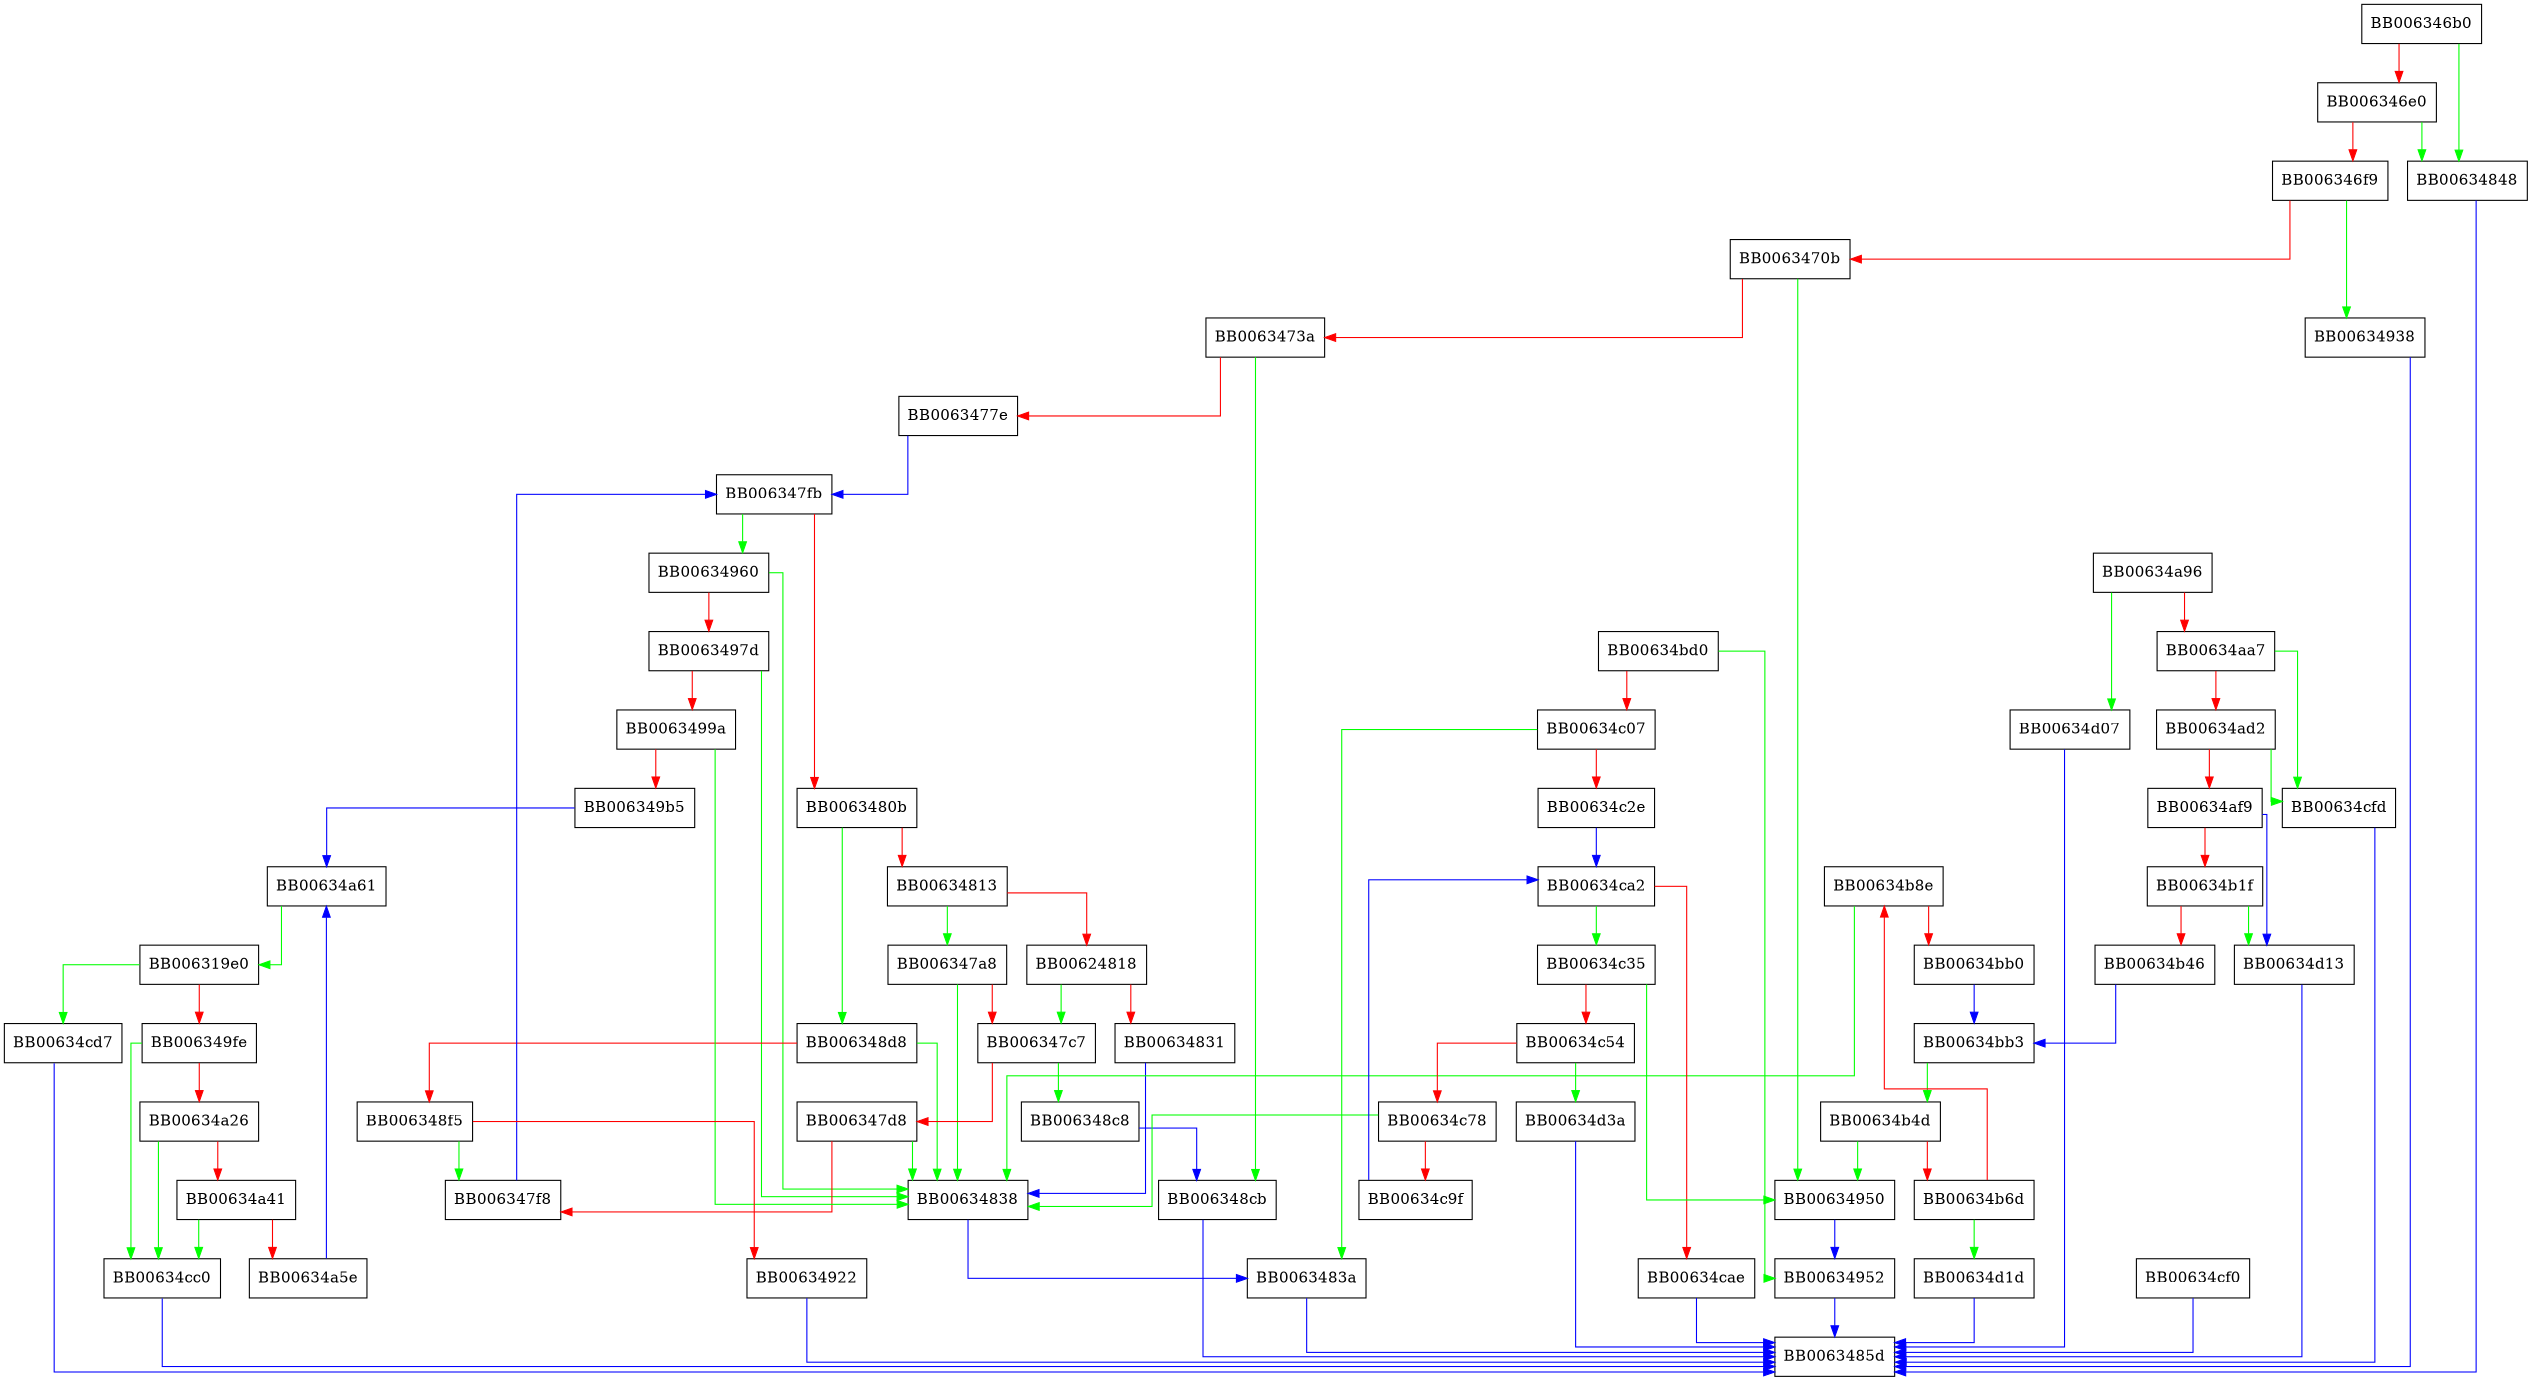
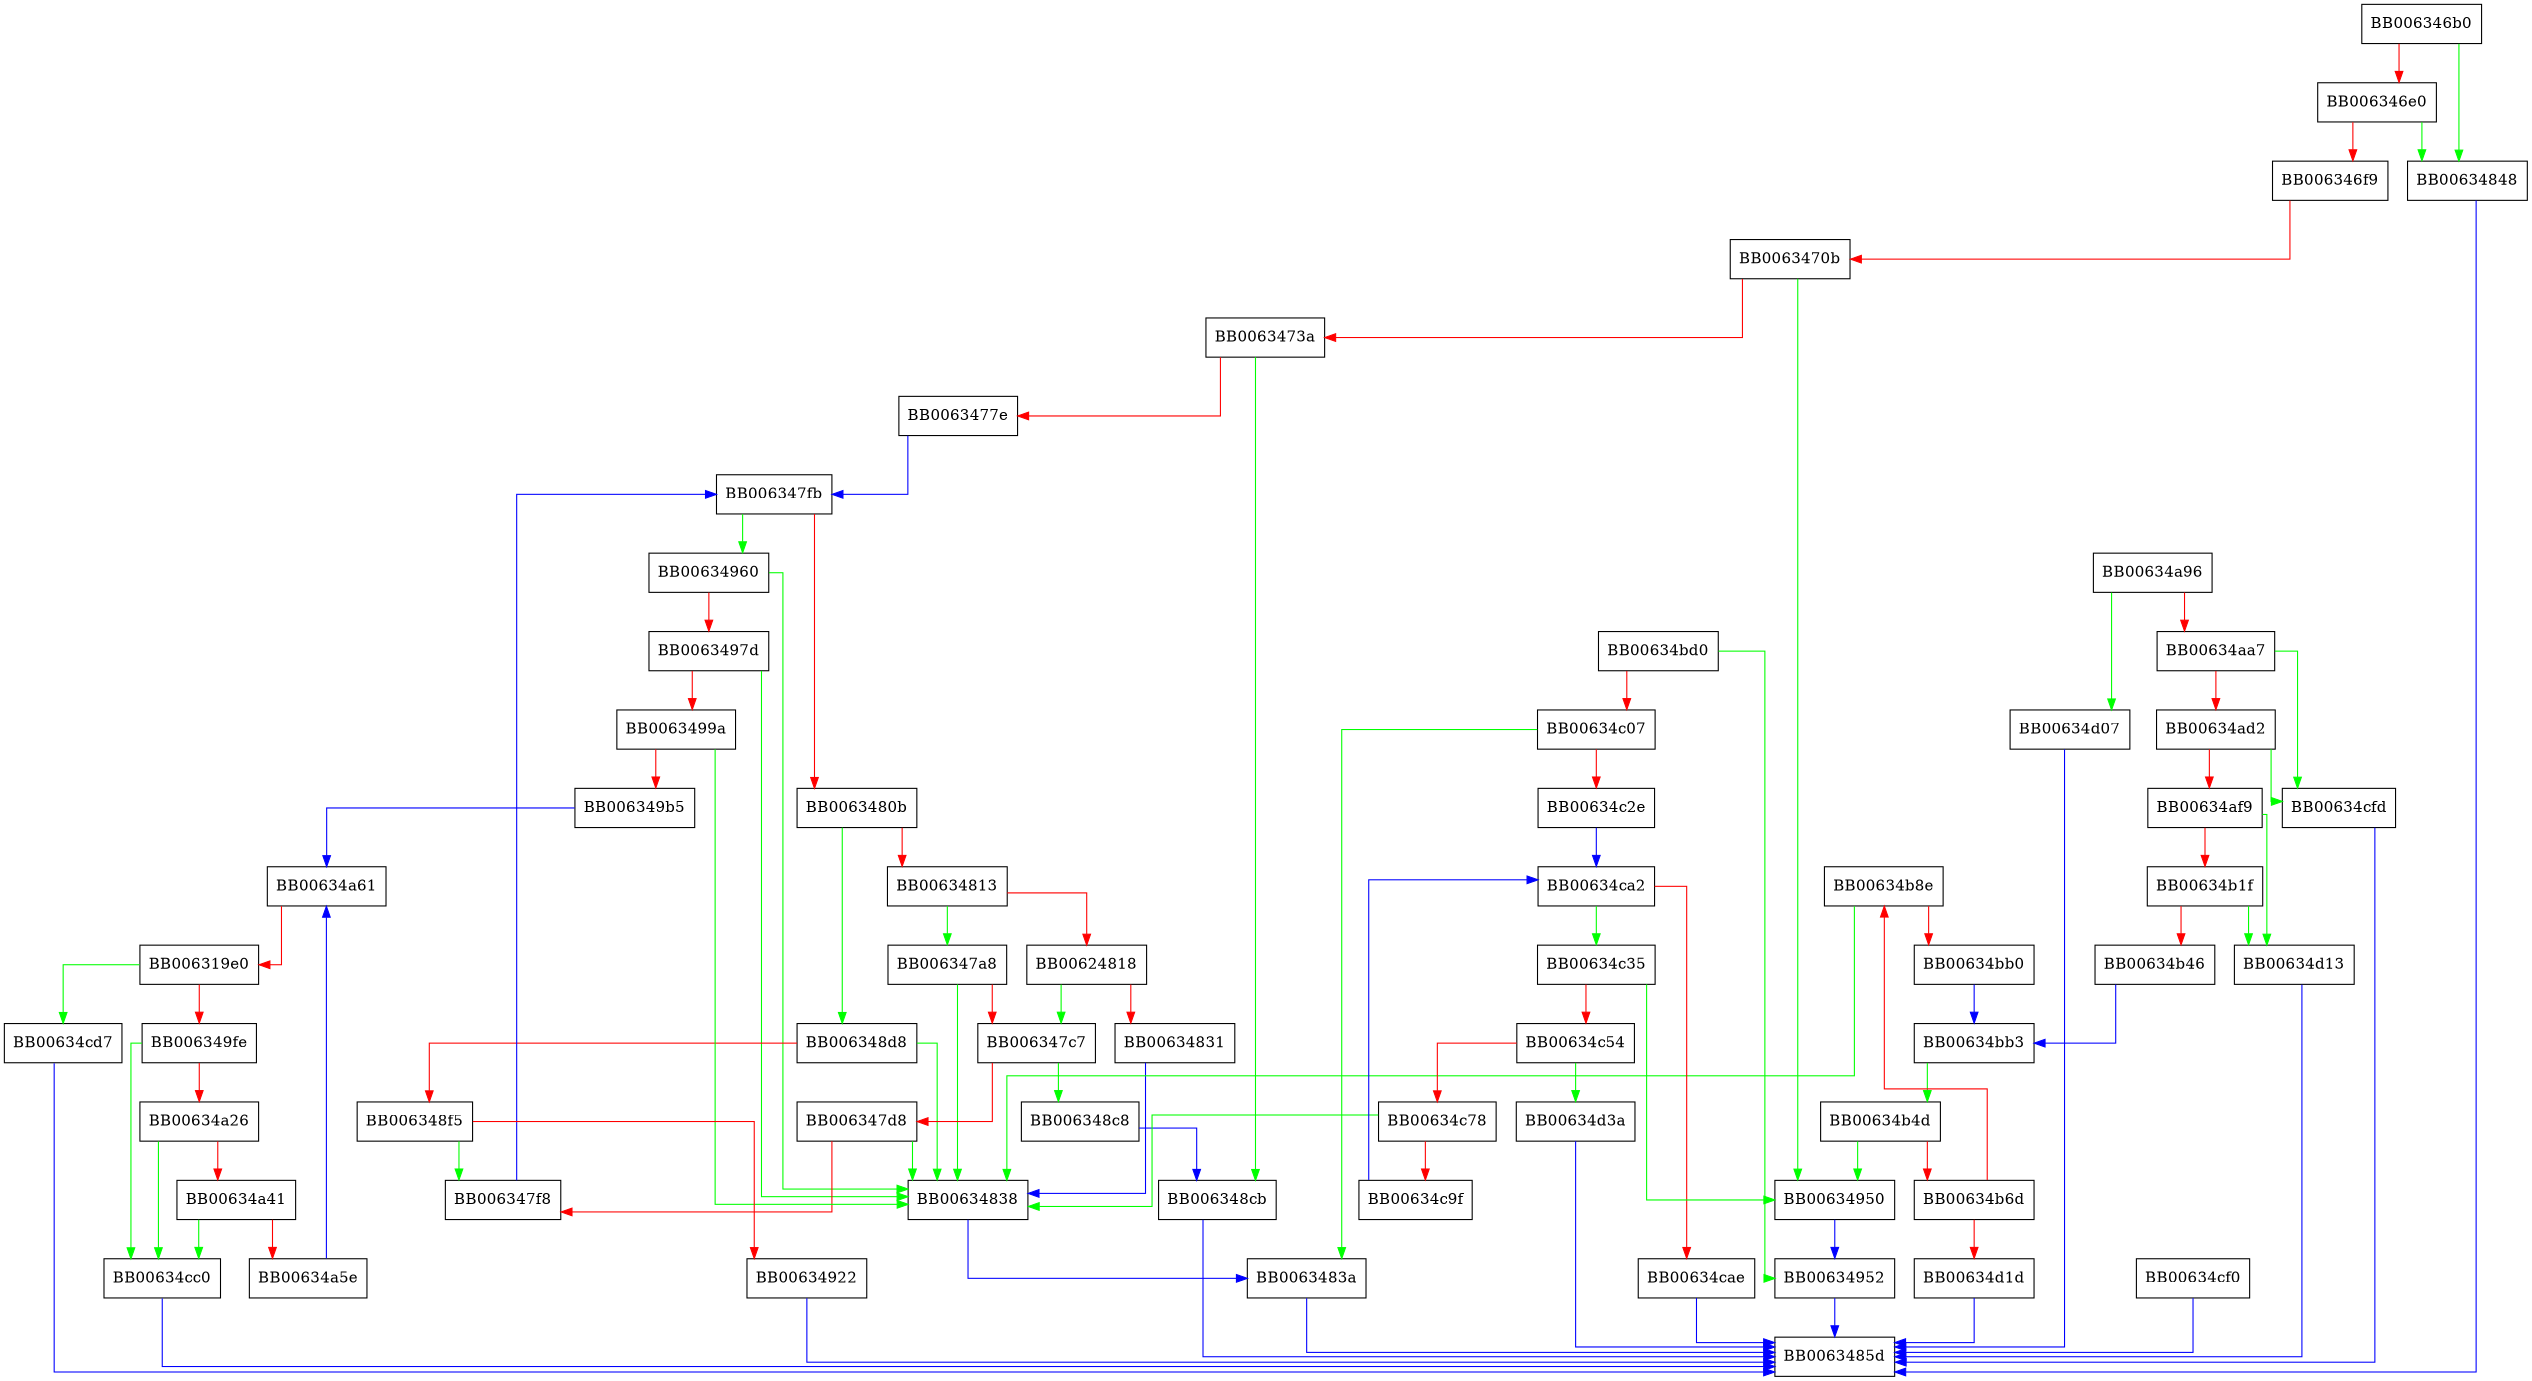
  digraph {
    splines=ortho
    node [shape=box]
    edge [color=green]
    BB006346b0
    BB00634848
    BB006346e0
    BB0063485d
    BB006346f9
-   BB00634938
    BB0063470b
    BB00634950
    BB0063473a
    BB00634952
    BB006348cb
    BB0063477e
    BB006347fb
    BB00634960
    BB0063480b
    BB00634838
    BB0063497d
    BB006348d8
    BB00634813
    BB006347a8
    BB006347c7
    BB0063483a
    BB006348c8
    BB006347d8
    BB006347f8
    BB0063499a
    BB006348f5
    n28 [label=BB00624818]
    BB00634922
    BB00634831
    BB006349b5
    BB00634a61
    n33 [label=BB006319e0]
    BB00634cd7
    BB006349fe
    BB00634cc0
    BB00634a26
    BB00634a41
    BB00634a5e
    BB00634cf0
    BB00634a96
    BB00634d07
    BB00634aa7
    BB00634cfd
    BB00634ad2
    BB00634af9
    BB00634d13
    BB00634b1f
    BB00634b46
    BB00634bb3
    BB00634b4d
    BB00634b6d
    BB00634d1d
    BB00634b8e
    BB00634bb0
    BB00634bd0
    BB00634c07
    BB00634c2e
    BB00634ca2
    BB00634c35
    BB00634cae
    BB00634c54
    BB00634d3a
    BB00634c78
    BB00634c9f
    BB006346b0 -> BB00634848
    BB006346b0 -> BB006346e0 [color=red]
    BB00634848 -> BB0063485d [color=blue]
    BB006346e0 -> BB00634848
    BB006346e0 -> BB006346f9 [color=red]
-   BB006346f9 -> BB00634938
    BB006346f9 -> BB0063470b [color=red]
-   BB00634938 -> BB0063485d [color=blue]
    BB0063470b -> BB00634950
    BB0063470b -> BB0063473a [color=red]
    BB00634950 -> BB00634952 [color=blue]
    BB0063473a -> BB006348cb
    BB0063473a -> BB0063477e [color=red]
    BB00634952 -> BB0063485d [color=blue]
    BB006348cb -> BB0063485d [color=blue]
    BB0063477e -> BB006347fb [color=blue]
    BB006347fb -> BB00634960
    BB006347fb -> BB0063480b [color=red]
    BB00634960 -> BB00634838
    BB00634960 -> BB0063497d [color=red]
    BB0063480b -> BB006348d8
    BB0063480b -> BB00634813 [color=red]
    BB00634838 -> BB0063483a [color=blue]
    BB0063497d -> BB00634838
    BB0063497d -> BB0063499a [color=red]
    BB006348d8 -> BB00634838
    BB006348d8 -> BB006348f5 [color=red]
    BB00634813 -> BB006347a8
    BB00634813 -> n28 [color=red]
    BB006347a8 -> BB00634838
    BB006347a8 -> BB006347c7 [color=red]
    BB006347c7 -> BB006348c8
    BB006347c7 -> BB006347d8 [color=red]
    BB0063483a -> BB0063485d [color=blue]
    BB006348c8 -> BB006348cb [color=blue]
    BB006347d8 -> BB00634838
    BB006347d8 -> BB006347f8 [color=red]
    BB006347f8 -> BB006347fb [color=blue]
    BB0063499a -> BB00634838
    BB0063499a -> BB006349b5 [color=red]
    BB006348f5 -> BB006347f8
    BB006348f5 -> BB00634922 [color=red]
    n28 -> BB006347c7
    n28 -> BB00634831 [color=red]
    BB00634922 -> BB0063485d [color=blue]
    BB00634831 -> BB00634838 [color=blue]
    BB006349b5 -> BB00634a61 [color=blue]
-   BB00634a61 -> n33
+   BB00634a61 -> n33 [color=red]
    n33 -> BB00634cd7
    n33 -> BB006349fe [color=red]
    BB00634cd7 -> BB0063485d [color=blue]
    BB006349fe -> BB00634cc0
    BB006349fe -> BB00634a26 [color=red]
    BB00634cc0 -> BB0063485d [color=blue]
    BB00634a26 -> BB00634cc0
    BB00634a26 -> BB00634a41 [color=red]
    BB00634a41 -> BB00634cc0
    BB00634a41 -> BB00634a5e [color=red]
    BB00634a5e -> BB00634a61 [color=blue]
    BB00634cf0 -> BB0063485d [color=blue]
    BB00634a96 -> BB00634d07
    BB00634a96 -> BB00634aa7 [color=red]
    BB00634d07 -> BB0063485d [color=blue]
    BB00634aa7 -> BB00634cfd
    BB00634aa7 -> BB00634ad2 [color=red]
    BB00634cfd -> BB0063485d [color=blue]
    BB00634ad2 -> BB00634cfd
    BB00634ad2 -> BB00634af9 [color=red]
-   BB00634af9 -> BB00634d13 [color=blue]
+   BB00634af9 -> BB00634d13
    BB00634af9 -> BB00634b1f [color=red]
    BB00634d13 -> BB0063485d [color=blue]
    BB00634b1f -> BB00634d13
    BB00634b1f -> BB00634b46 [color=red]
    BB00634b46 -> BB00634bb3 [color=blue]
    BB00634bb3 -> BB00634b4d
    BB00634b4d -> BB00634950
    BB00634b4d -> BB00634b6d [color=red]
-   BB00634b6d -> BB00634d1d
+   BB00634b6d -> BB00634d1d [color=red]
    BB00634b6d -> BB00634b8e [color=red]
    BB00634d1d -> BB0063485d [color=blue]
    BB00634b8e -> BB00634838
    BB00634b8e -> BB00634bb0 [color=red]
    BB00634bb0 -> BB00634bb3 [color=blue]
    BB00634bd0 -> BB00634952
    BB00634bd0 -> BB00634c07 [color=red]
    BB00634c07 -> BB0063483a
    BB00634c07 -> BB00634c2e [color=red]
    BB00634c2e -> BB00634ca2 [color=blue]
    BB00634ca2 -> BB00634c35
    BB00634ca2 -> BB00634cae [color=red]
    BB00634c35 -> BB00634950
    BB00634c35 -> BB00634c54 [color=red]
    BB00634cae -> BB0063485d [color=blue]
    BB00634c54 -> BB00634d3a
    BB00634c54 -> BB00634c78 [color=red]
    BB00634d3a -> BB0063485d [color=blue]
    BB00634c78 -> BB00634838
    BB00634c78 -> BB00634c9f [color=red]
    BB00634c9f -> BB00634ca2 [color=blue]
  }
